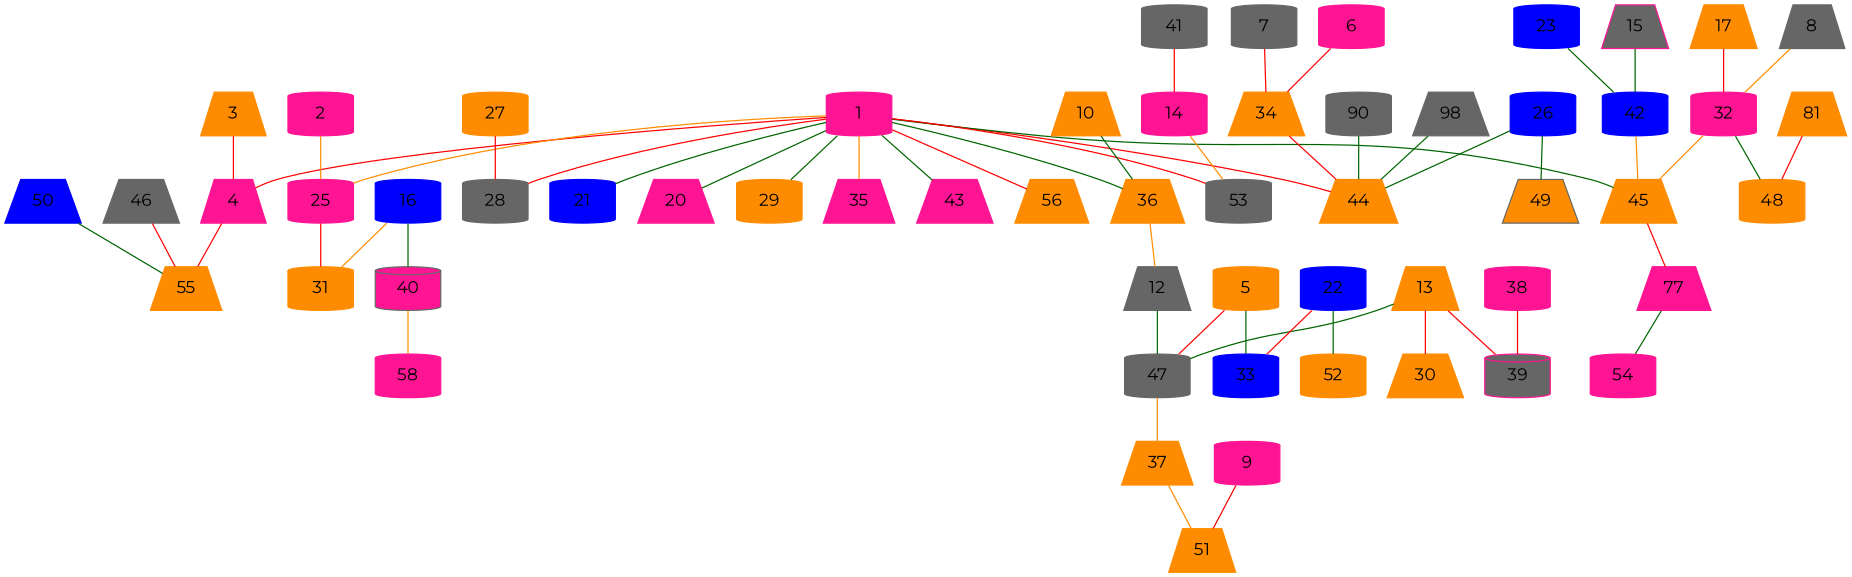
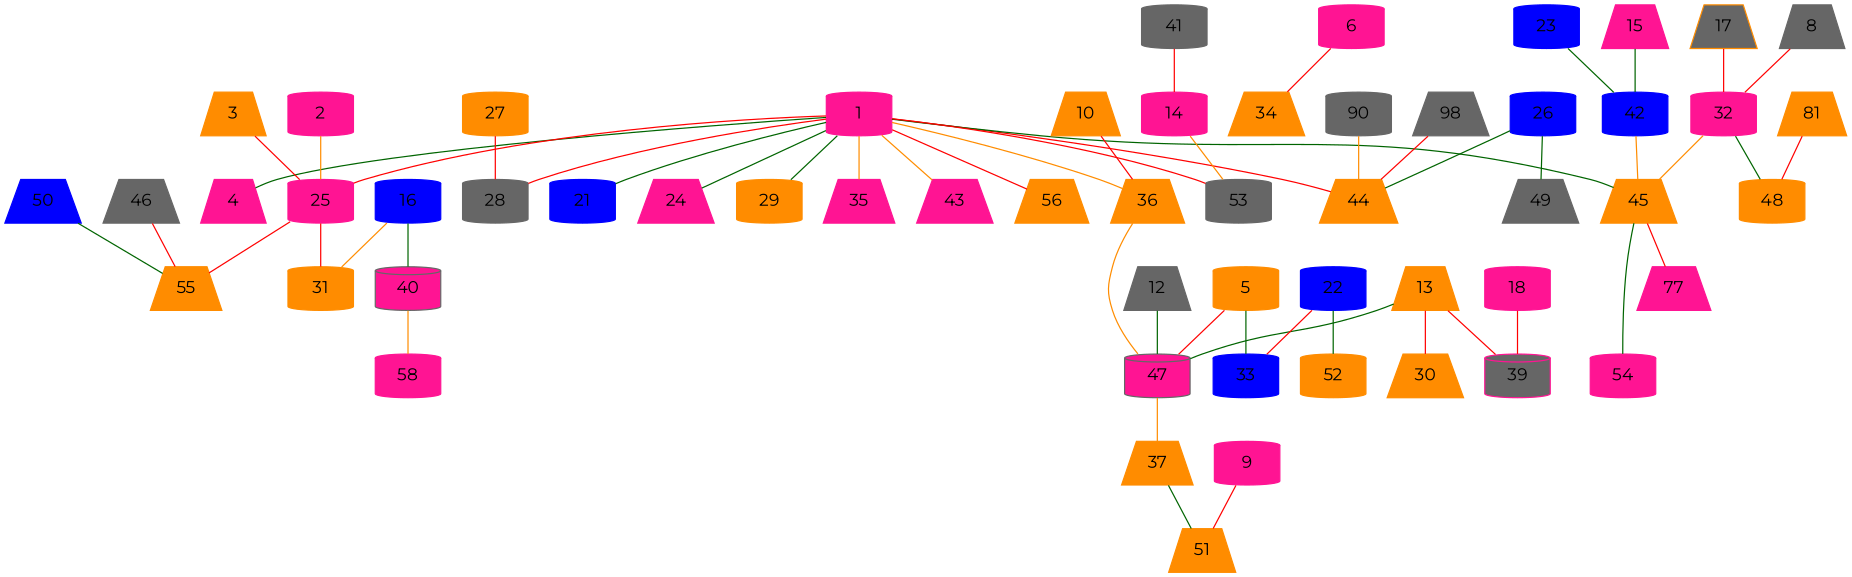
  graph {
    fontname=Montserrat
    node [color=darkorange fontname=Montserrat shape=cylinder style=filled]
    edge [color=red fontname=Montserrat weight=1.0]
    1 [color=deeppink]
    4 [color=deeppink shape=trapezium]
    21 [color=blue]
-   24 [color=deeppink shape=trapezium label=20]
+   24 [color=deeppink shape=trapezium]
    25 [color=deeppink]
    28 [color=gray40]
    29
    35 [color=deeppink shape=trapezium]
    36 [shape=trapezium]
    43 [color=deeppink shape=trapezium]
    44 [shape=trapezium]
    45 [shape=trapezium]
    53 [color=gray40]
    56 [shape=trapezium]
    55 [shape=trapezium]
    31
-   47 [color=gray40]
+   47 [color=gray40 fillcolor=deeppink]
    54 [color=deeppink]
    n19 [color=deeppink label=77 shape=trapezium]
    2 [color=deeppink]
    3 [shape=trapezium]
    33 [color=blue]
    5
    37 [shape=trapezium]
    6 [color=deeppink]
    34 [shape=trapezium]
-   7 [color=gray40]
    8 [color=gray40 shape=trapezium]
    32 [color=deeppink]
    48
    9 [color=deeppink]
    51 [shape=trapezium]
    10 [shape=trapezium]
    n34 [label=81 shape=trapezium]
    12 [color=gray40 shape=trapezium]
    13 [shape=trapezium]
    30 [shape=trapezium]
    39 [color=deeppink fillcolor=gray40]
    14 [color=deeppink]
-   15 [color=deeppink shape=trapezium fillcolor=gray40]
+   15 [color=deeppink shape=trapezium]
    42 [color=blue]
    16 [color=blue]
    40 [color=gray40 fillcolor=deeppink]
    58 [color=deeppink]
-   17 [shape=trapezium]
-   18 [color=deeppink label=38]
+   17 [shape=trapezium fillcolor=gray40]
+   18 [color=deeppink]
    n47 [color=gray40 label=90]
    22 [color=blue]
    52
    23 [color=blue]
    26 [color=blue]
-   49 [color=gray40 shape=trapezium fillcolor=darkorange]
+   49 [color=gray40 shape=trapezium]
    27
    n54 [color=gray40 label=98 shape=trapezium]
    41 [color=gray40]
    46 [color=gray40 shape=trapezium]
    50 [color=blue shape=trapezium]
-   1 -- 4
+   1 -- 4 [color=darkgreen]
    1 -- 21 [color=darkgreen]
    1 -- 24 [color=darkgreen]
-   1 -- 25 [color=darkorange]
+   1 -- 25
    1 -- 28
    1 -- 29 [color=darkgreen]
    1 -- 35 [color=darkorange]
-   1 -- 36 [color=darkgreen]
-   1 -- 43 [color=darkgreen]
+   1 -- 36 [color=darkorange]
+   1 -- 43 [color=darkorange]
    1 -- 44
    1 -- 45 [color=darkgreen]
    1 -- 53
    1 -- 56
-   4 -- 55
+   25 -- 55
    25 -- 31
-   36 -- 12 [color=darkorange]
-   n19 -- 54 [color=darkgreen]
+   36 -- 47 [color=darkorange]
+   45 -- 54 [color=darkgreen]
    45 -- n19
    47 -- 37 [color=darkorange]
    2 -- 25 [color=darkorange]
-   3 -- 4
+   3 -- 25
    5 -- 47
    5 -- 33 [color=darkgreen]
-   37 -- 51 [color=darkorange]
+   37 -- 51 [color=darkgreen]
    6 -- 34
-   34 -- 44
-   7 -- 34
-   8 -- 32 [color=darkorange]
+   8 -- 32
    32 -- 45 [color=darkorange]
    32 -- 48 [color=darkgreen]
    9 -- 51
-   10 -- 36 [color=darkgreen]
+   10 -- 36
    n34 -- 48
    12 -- 47 [color=darkgreen]
    13 -- 47 [color=darkgreen]
    13 -- 30
    13 -- 39
    14 -- 53 [color=darkorange]
    15 -- 42 [color=darkgreen]
    42 -- 45 [color=darkorange]
    16 -- 31 [color=darkorange]
    16 -- 40 [color=darkgreen]
    40 -- 58 [color=darkorange]
    17 -- 32
    18 -- 39
-   n47 -- 44 [color=darkgreen]
+   n47 -- 44 [color=darkorange]
    22 -- 33
    22 -- 52 [color=darkgreen]
    23 -- 42 [color=darkgreen]
    26 -- 44 [color=darkgreen]
    26 -- 49 [color=darkgreen]
    27 -- 28
-   n54 -- 44 [color=darkgreen]
+   n54 -- 44
    41 -- 14
    46 -- 55
    50 -- 55 [color=darkgreen]
  }
